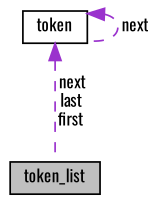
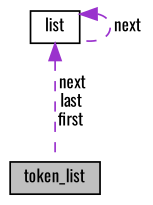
  digraph {
    fontname=Oswald
    node [color=black fontname=Oswald fontsize=10 shape=record style=filled]
    edge [color=darkorchid3 dir=back fontname=Oswald fontsize=10 labelfontname=Helvetica labelfontsize=10 style=dashed]
    n1 [fillcolor=grey75 fontcolor=black height=0.2 label=token_list width=0.4]
-   n2 [fillcolor=white height=0.2 label=token width=0.4]
+   n2 [fillcolor=white height=0.2 label=list width=0.4]
    n2 -> n1 [label=" next\nlast\nfirst"]
    n2 -> n2 [label=" next"]
  }
